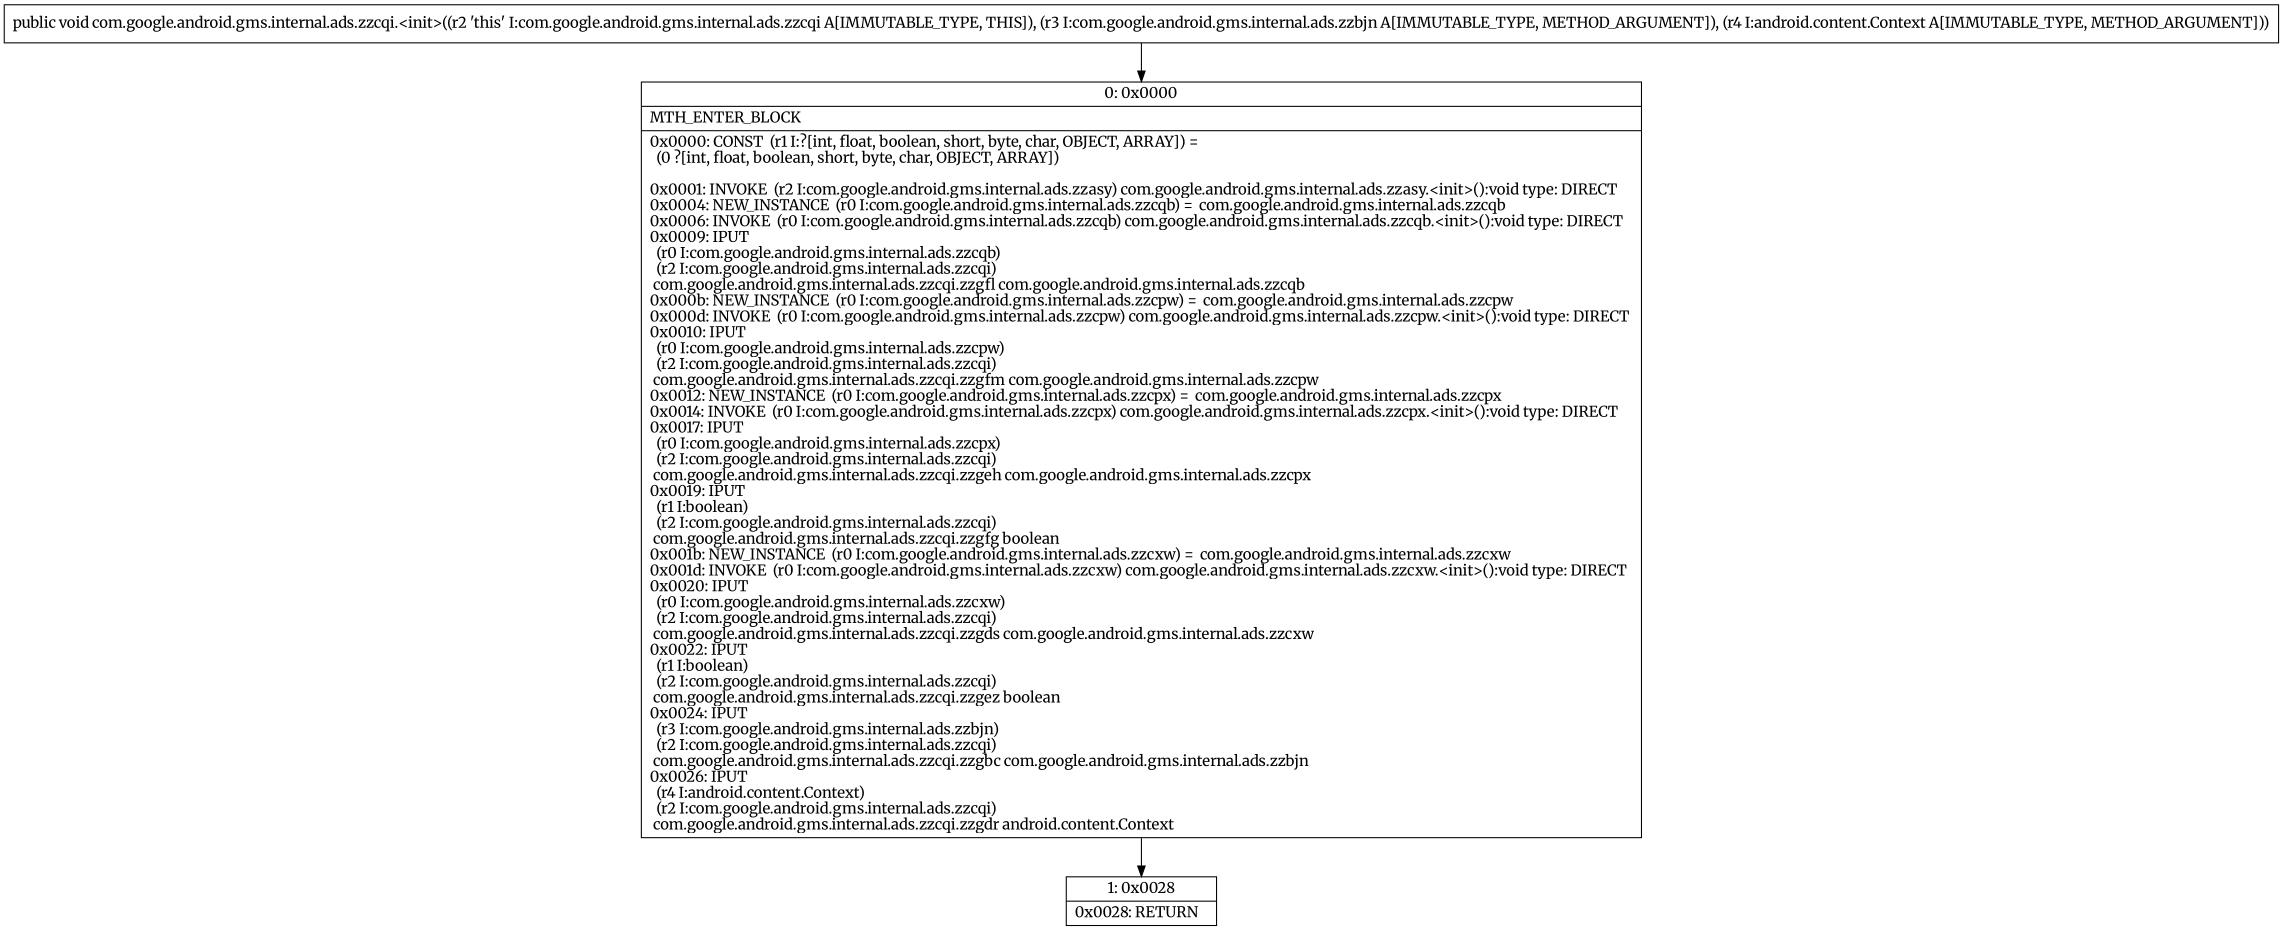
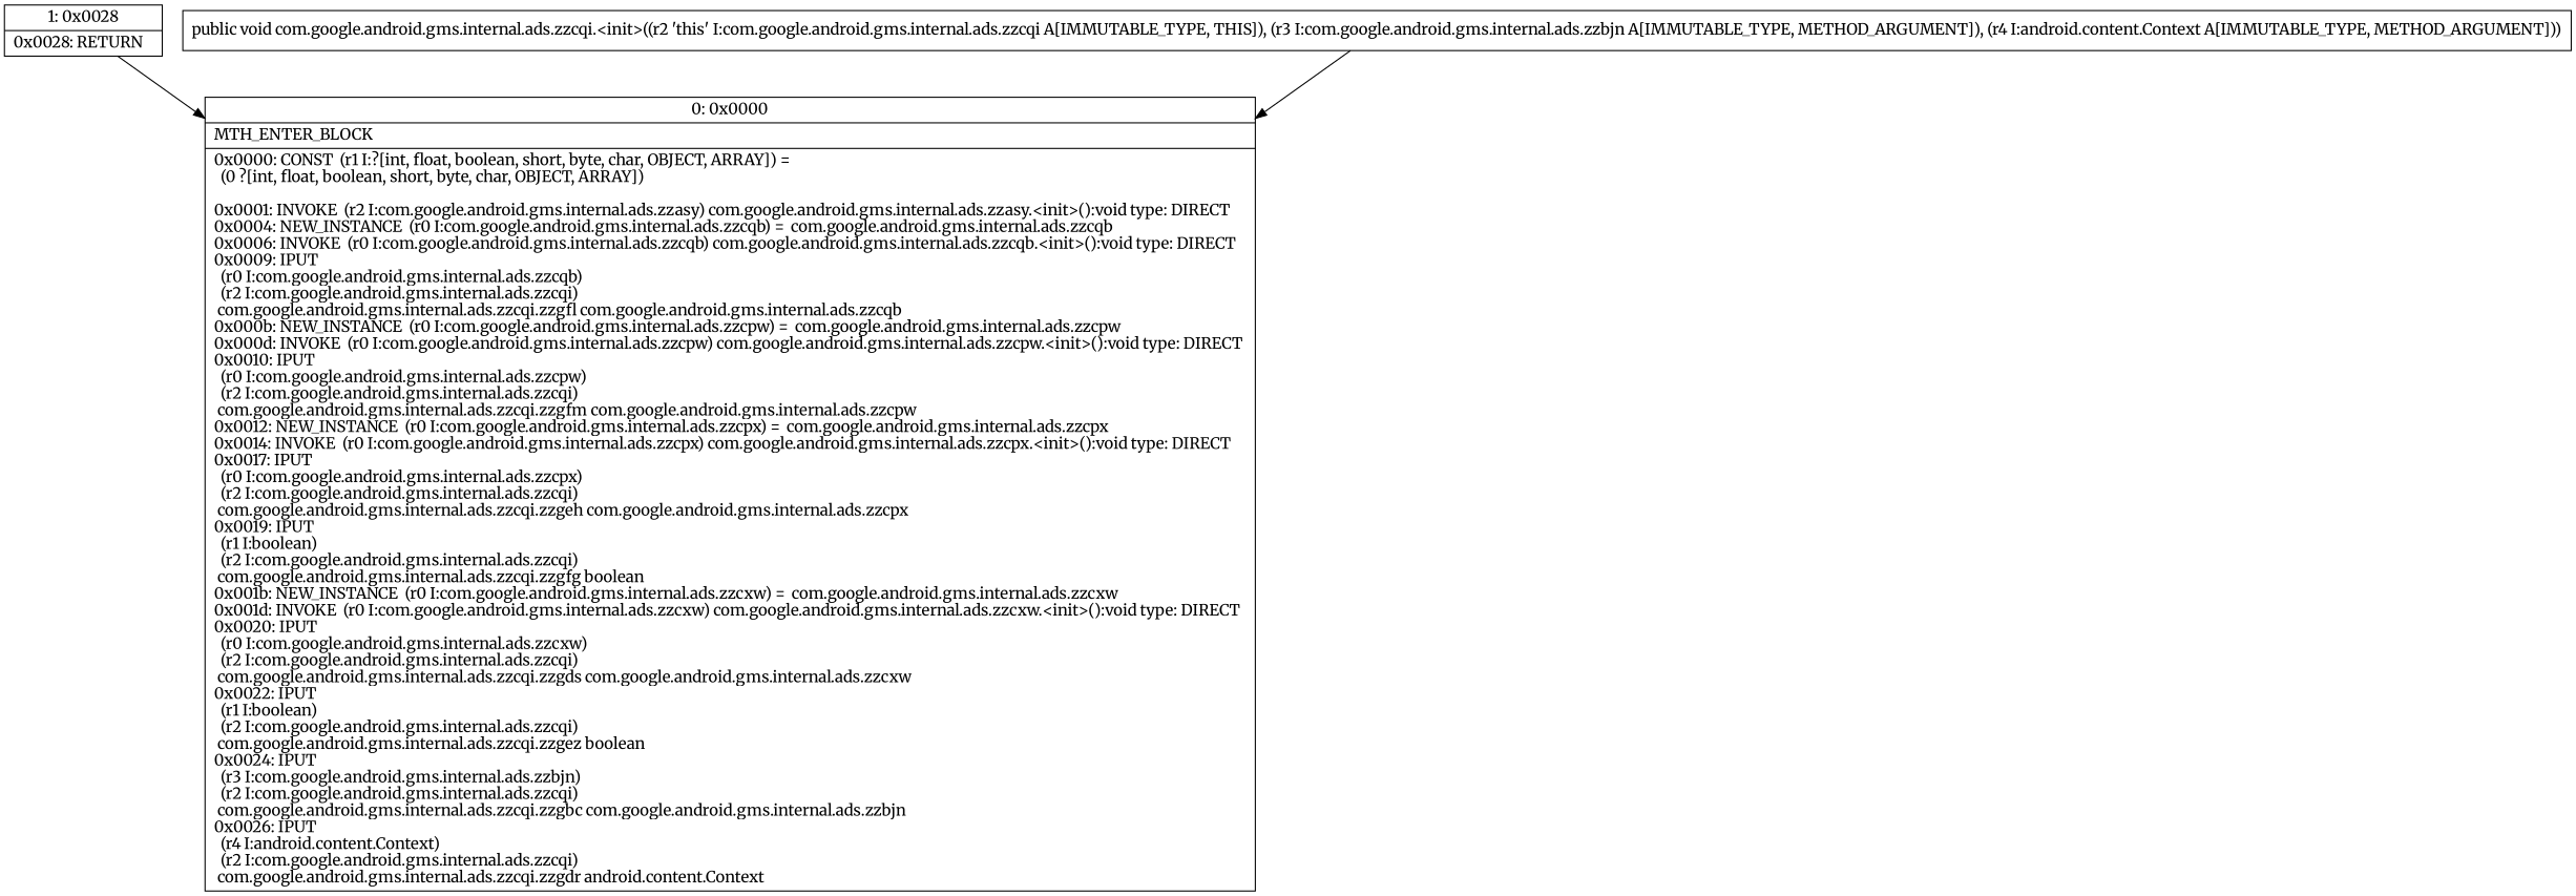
  digraph {
    fontname=Merriweather
    node [shape=record fontname=Merriweather]
    edge [fontname=Merriweather]
    n1 [label="{0\:\ 0x0000|MTH_ENTER_BLOCK\l|0x0000: CONST  (r1 I:?[int, float, boolean, short, byte, char, OBJECT, ARRAY]) = \l  (0 ?[int, float, boolean, short, byte, char, OBJECT, ARRAY])\l \l0x0001: INVOKE  (r2 I:com.google.android.gms.internal.ads.zzasy) com.google.android.gms.internal.ads.zzasy.\<init\>():void type: DIRECT \l0x0004: NEW_INSTANCE  (r0 I:com.google.android.gms.internal.ads.zzcqb) =  com.google.android.gms.internal.ads.zzcqb \l0x0006: INVOKE  (r0 I:com.google.android.gms.internal.ads.zzcqb) com.google.android.gms.internal.ads.zzcqb.\<init\>():void type: DIRECT \l0x0009: IPUT  \l  (r0 I:com.google.android.gms.internal.ads.zzcqb)\l  (r2 I:com.google.android.gms.internal.ads.zzcqi)\l com.google.android.gms.internal.ads.zzcqi.zzgfl com.google.android.gms.internal.ads.zzcqb \l0x000b: NEW_INSTANCE  (r0 I:com.google.android.gms.internal.ads.zzcpw) =  com.google.android.gms.internal.ads.zzcpw \l0x000d: INVOKE  (r0 I:com.google.android.gms.internal.ads.zzcpw) com.google.android.gms.internal.ads.zzcpw.\<init\>():void type: DIRECT \l0x0010: IPUT  \l  (r0 I:com.google.android.gms.internal.ads.zzcpw)\l  (r2 I:com.google.android.gms.internal.ads.zzcqi)\l com.google.android.gms.internal.ads.zzcqi.zzgfm com.google.android.gms.internal.ads.zzcpw \l0x0012: NEW_INSTANCE  (r0 I:com.google.android.gms.internal.ads.zzcpx) =  com.google.android.gms.internal.ads.zzcpx \l0x0014: INVOKE  (r0 I:com.google.android.gms.internal.ads.zzcpx) com.google.android.gms.internal.ads.zzcpx.\<init\>():void type: DIRECT \l0x0017: IPUT  \l  (r0 I:com.google.android.gms.internal.ads.zzcpx)\l  (r2 I:com.google.android.gms.internal.ads.zzcqi)\l com.google.android.gms.internal.ads.zzcqi.zzgeh com.google.android.gms.internal.ads.zzcpx \l0x0019: IPUT  \l  (r1 I:boolean)\l  (r2 I:com.google.android.gms.internal.ads.zzcqi)\l com.google.android.gms.internal.ads.zzcqi.zzgfg boolean \l0x001b: NEW_INSTANCE  (r0 I:com.google.android.gms.internal.ads.zzcxw) =  com.google.android.gms.internal.ads.zzcxw \l0x001d: INVOKE  (r0 I:com.google.android.gms.internal.ads.zzcxw) com.google.android.gms.internal.ads.zzcxw.\<init\>():void type: DIRECT \l0x0020: IPUT  \l  (r0 I:com.google.android.gms.internal.ads.zzcxw)\l  (r2 I:com.google.android.gms.internal.ads.zzcqi)\l com.google.android.gms.internal.ads.zzcqi.zzgds com.google.android.gms.internal.ads.zzcxw \l0x0022: IPUT  \l  (r1 I:boolean)\l  (r2 I:com.google.android.gms.internal.ads.zzcqi)\l com.google.android.gms.internal.ads.zzcqi.zzgez boolean \l0x0024: IPUT  \l  (r3 I:com.google.android.gms.internal.ads.zzbjn)\l  (r2 I:com.google.android.gms.internal.ads.zzcqi)\l com.google.android.gms.internal.ads.zzcqi.zzgbc com.google.android.gms.internal.ads.zzbjn \l0x0026: IPUT  \l  (r4 I:android.content.Context)\l  (r2 I:com.google.android.gms.internal.ads.zzcqi)\l com.google.android.gms.internal.ads.zzcqi.zzgdr android.content.Context \l}"]
    n2 [label="{1\:\ 0x0028|0x0028: RETURN   \l}"]
    n3 [label="{public void com.google.android.gms.internal.ads.zzcqi.\<init\>((r2 'this' I:com.google.android.gms.internal.ads.zzcqi A[IMMUTABLE_TYPE, THIS]), (r3 I:com.google.android.gms.internal.ads.zzbjn A[IMMUTABLE_TYPE, METHOD_ARGUMENT]), (r4 I:android.content.Context A[IMMUTABLE_TYPE, METHOD_ARGUMENT])) }"]
-   n1 -> n2
+   n2 -> n1
    n3 -> n1
  }
